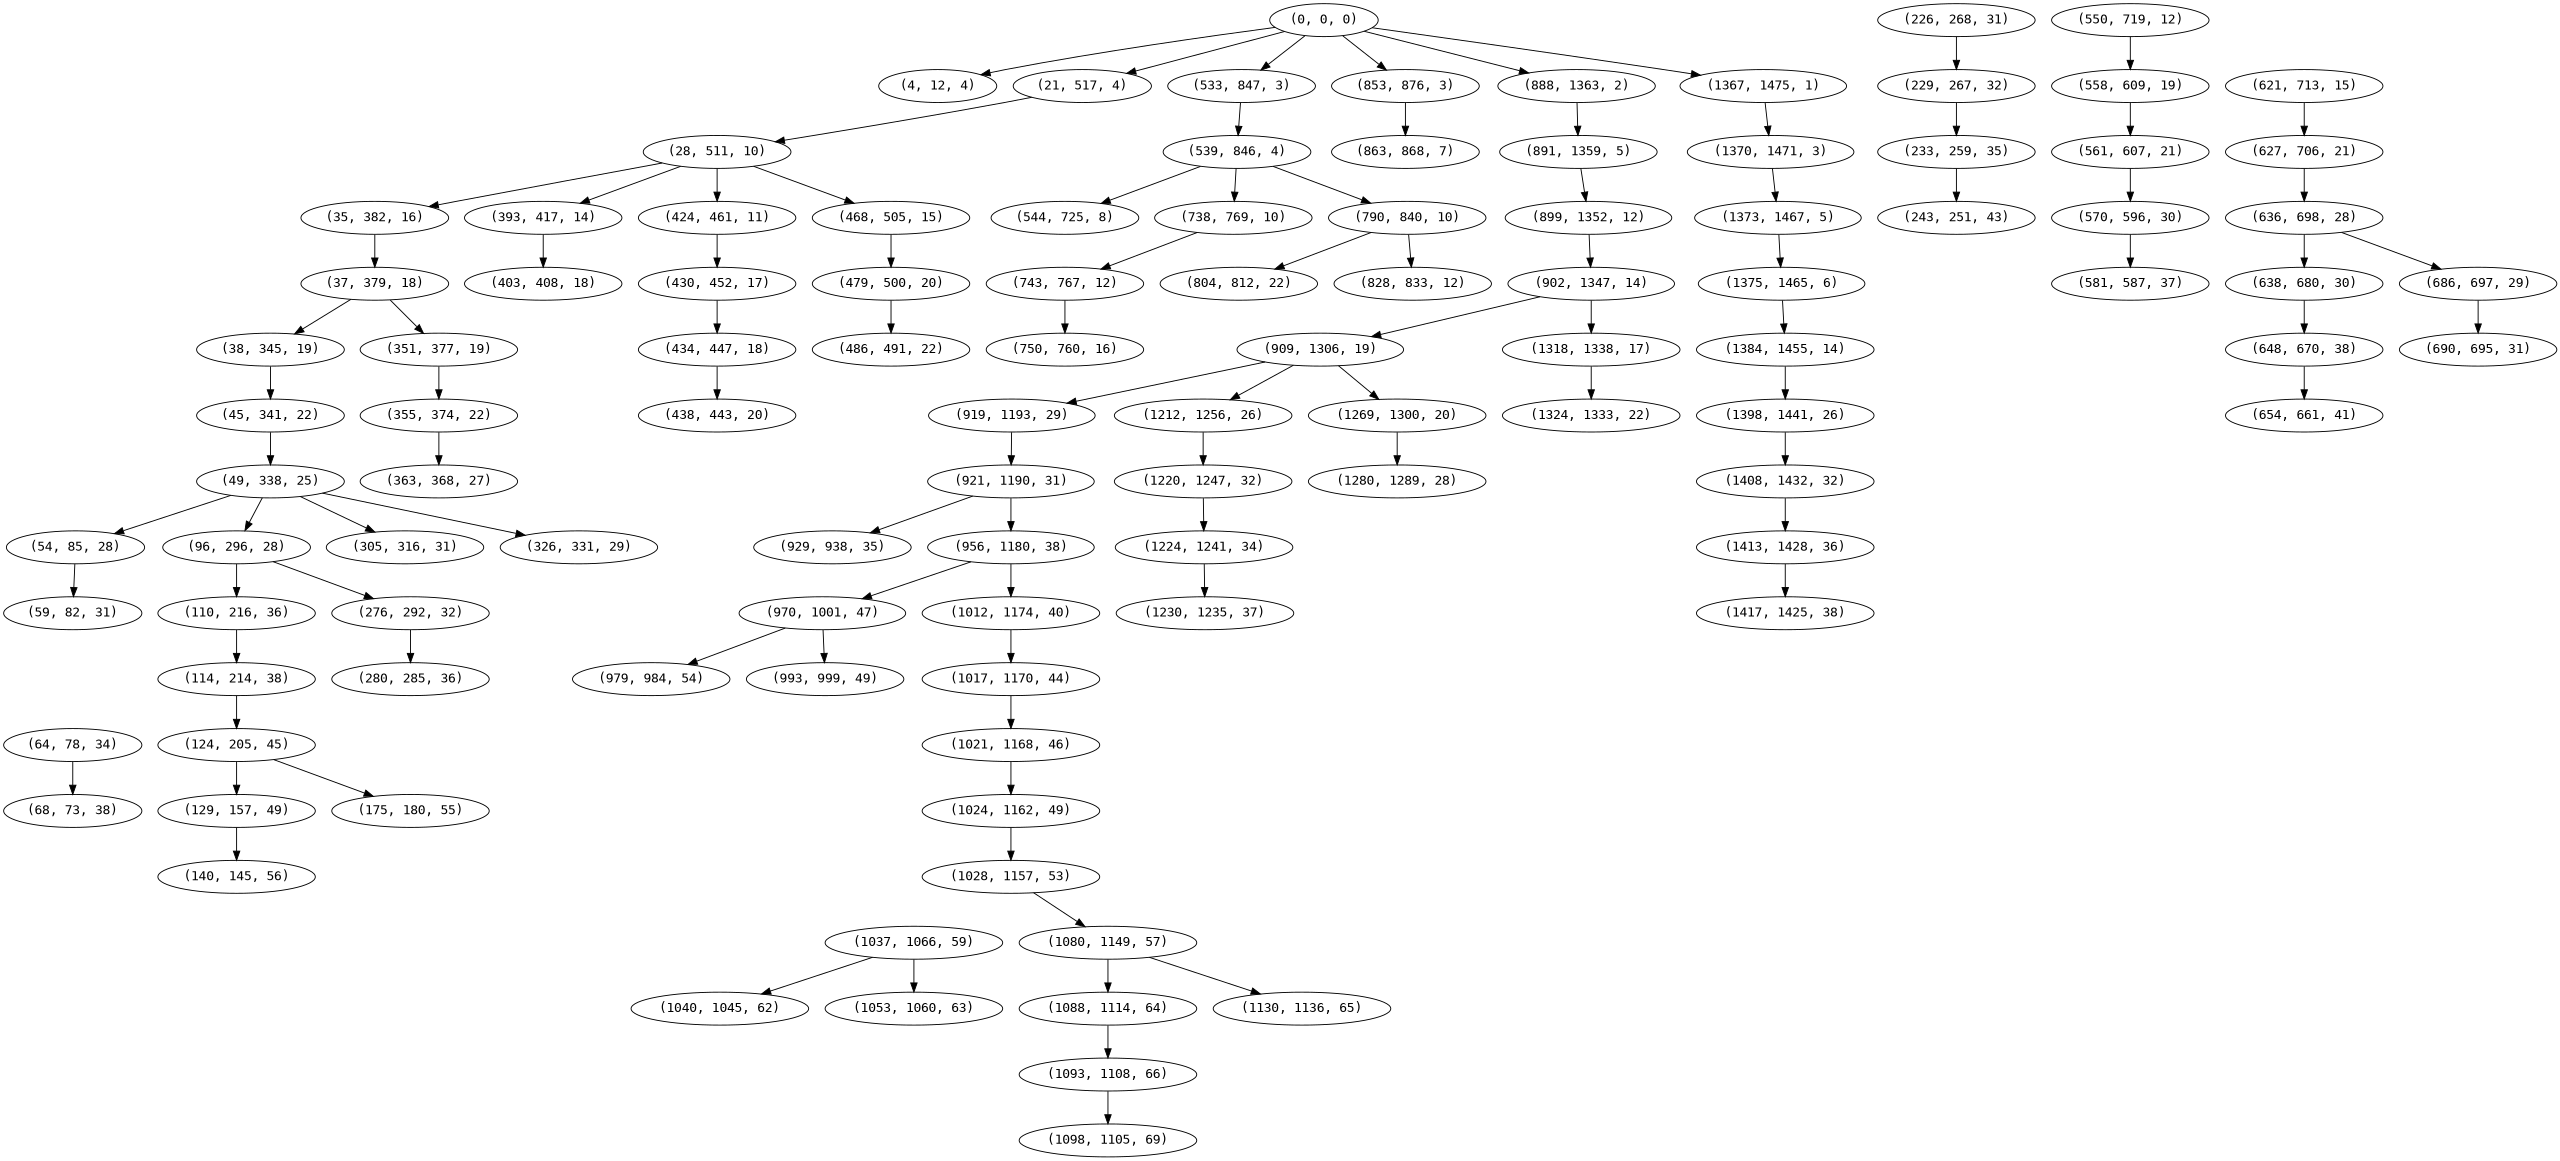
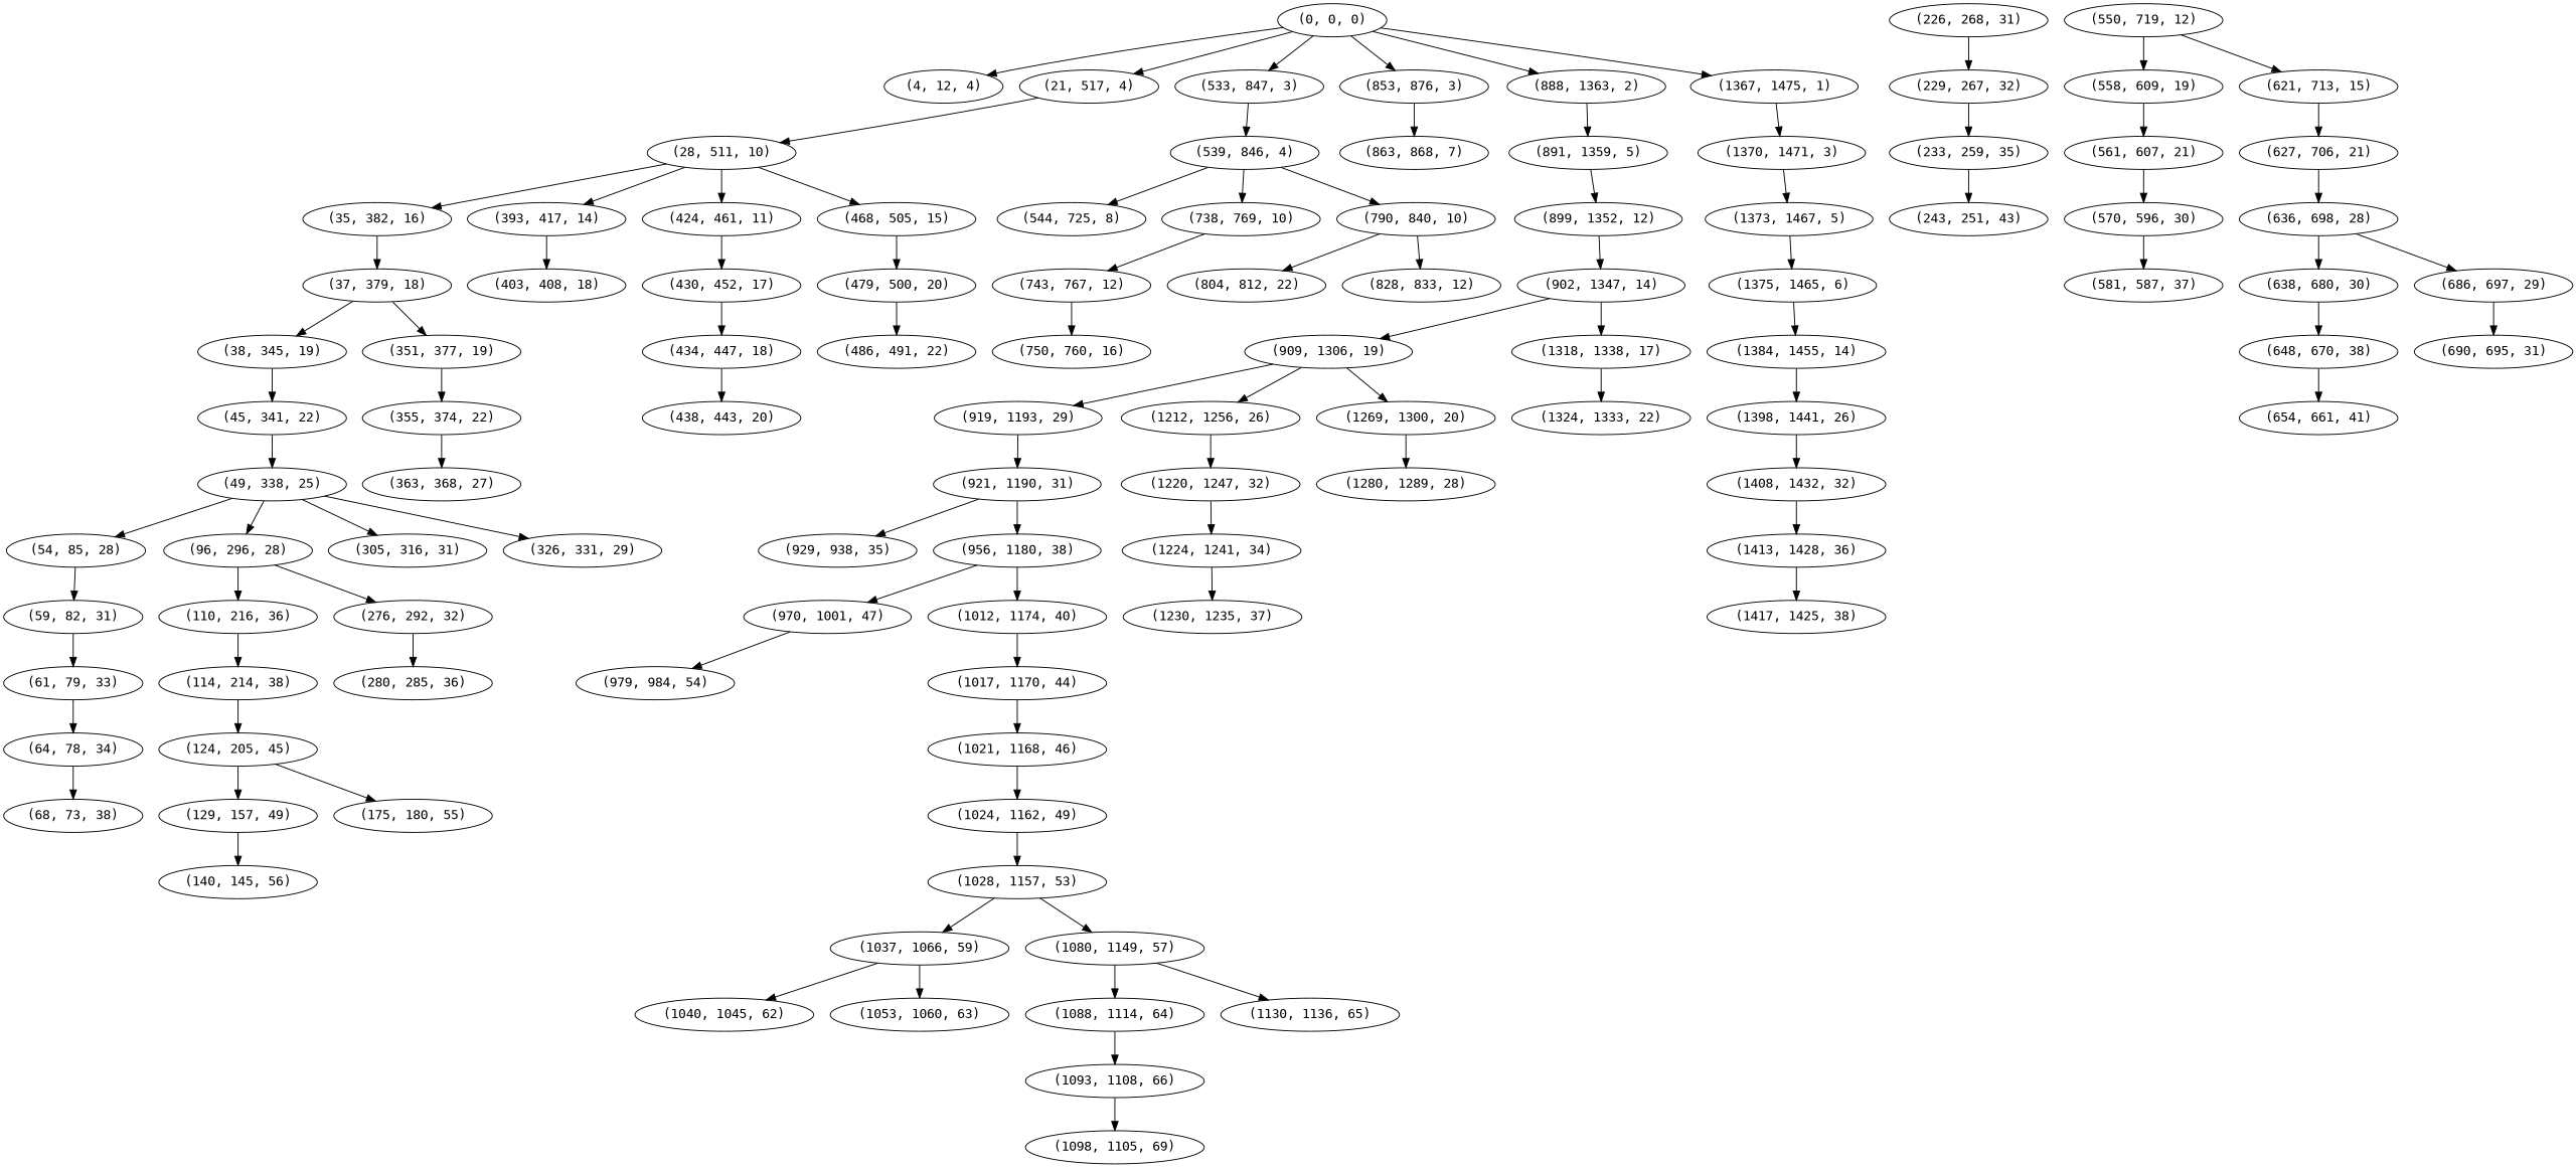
  digraph {
    fontname="DejaVu Sans Mono"
    node [fontname="DejaVu Sans Mono"]
    edge [fontname="DejaVu Sans Mono"]
    "(0, 0, 0)"
    "(4, 12, 4)"
    "(21, 517, 4)"
    "(533, 847, 3)"
    "(853, 876, 3)"
    "(888, 1363, 2)"
    "(1367, 1475, 1)"
    "(28, 511, 10)"
    "(539, 846, 4)"
    "(863, 868, 7)"
    "(891, 1359, 5)"
    "(1370, 1471, 3)"
    "(35, 382, 16)"
    "(393, 417, 14)"
    "(424, 461, 11)"
    "(468, 505, 15)"
    "(37, 379, 18)"
    "(403, 408, 18)"
    "(430, 452, 17)"
    "(479, 500, 20)"
    "(38, 345, 19)"
    "(351, 377, 19)"
    "(45, 341, 22)"
    "(355, 374, 22)"
    "(49, 338, 25)"
    "(54, 85, 28)"
    "(96, 296, 28)"
    "(305, 316, 31)"
    "(326, 331, 29)"
    "(59, 82, 31)"
    "(110, 216, 36)"
    "(276, 292, 32)"
+   "(61, 79, 33)"
    "(64, 78, 34)"
    "(68, 73, 38)"
    "(114, 214, 38)"
    "(226, 268, 31)"
    "(229, 267, 32)"
    "(280, 285, 36)"
    "(124, 205, 45)"
    "(129, 157, 49)"
    "(175, 180, 55)"
    "(140, 145, 56)"
    "(233, 259, 35)"
    "(243, 251, 43)"
    "(363, 368, 27)"
    "(434, 447, 18)"
    "(438, 443, 20)"
    "(486, 491, 22)"
    "(544, 725, 8)"
    "(738, 769, 10)"
    "(790, 840, 10)"
    "(743, 767, 12)"
    "(804, 812, 22)"
    "(828, 833, 12)"
    "(550, 719, 12)"
    "(558, 609, 19)"
    "(621, 713, 15)"
    "(561, 607, 21)"
    "(627, 706, 21)"
    "(570, 596, 30)"
    "(581, 587, 37)"
    "(636, 698, 28)"
    "(638, 680, 30)"
    "(686, 697, 29)"
    "(648, 670, 38)"
    "(690, 695, 31)"
    "(654, 661, 41)"
    "(750, 760, 16)"
    "(899, 1352, 12)"
    "(902, 1347, 14)"
    "(909, 1306, 19)"
    "(1318, 1338, 17)"
    "(919, 1193, 29)"
    "(1212, 1256, 26)"
    "(1269, 1300, 20)"
    "(1324, 1333, 22)"
    "(921, 1190, 31)"
    "(1220, 1247, 32)"
    "(1280, 1289, 28)"
    "(929, 938, 35)"
    "(956, 1180, 38)"
    "(970, 1001, 47)"
    "(1012, 1174, 40)"
    "(979, 984, 54)"
-   "(993, 999, 49)"
    "(1017, 1170, 44)"
    "(1021, 1168, 46)"
    "(1024, 1162, 49)"
    "(1028, 1157, 53)"
    "(1037, 1066, 59)"
    "(1080, 1149, 57)"
    "(1040, 1045, 62)"
    "(1053, 1060, 63)"
    "(1088, 1114, 64)"
    "(1130, 1136, 65)"
    "(1093, 1108, 66)"
    "(1098, 1105, 69)"
    "(1224, 1241, 34)"
    "(1230, 1235, 37)"
    "(1373, 1467, 5)"
    "(1375, 1465, 6)"
    "(1384, 1455, 14)"
    "(1398, 1441, 26)"
    "(1408, 1432, 32)"
    "(1413, 1428, 36)"
    "(1417, 1425, 38)"
    "(0, 0, 0)" -> "(4, 12, 4)"
    "(0, 0, 0)" -> "(21, 517, 4)"
    "(0, 0, 0)" -> "(533, 847, 3)"
    "(0, 0, 0)" -> "(853, 876, 3)"
    "(0, 0, 0)" -> "(888, 1363, 2)"
    "(0, 0, 0)" -> "(1367, 1475, 1)"
    "(21, 517, 4)" -> "(28, 511, 10)"
    "(533, 847, 3)" -> "(539, 846, 4)"
    "(853, 876, 3)" -> "(863, 868, 7)"
    "(888, 1363, 2)" -> "(891, 1359, 5)"
    "(1367, 1475, 1)" -> "(1370, 1471, 3)"
    "(28, 511, 10)" -> "(35, 382, 16)"
    "(28, 511, 10)" -> "(393, 417, 14)"
    "(28, 511, 10)" -> "(424, 461, 11)"
    "(28, 511, 10)" -> "(468, 505, 15)"
    "(539, 846, 4)" -> "(544, 725, 8)"
    "(539, 846, 4)" -> "(738, 769, 10)"
    "(539, 846, 4)" -> "(790, 840, 10)"
    "(891, 1359, 5)" -> "(899, 1352, 12)"
    "(1370, 1471, 3)" -> "(1373, 1467, 5)"
    "(35, 382, 16)" -> "(37, 379, 18)"
    "(393, 417, 14)" -> "(403, 408, 18)"
    "(424, 461, 11)" -> "(430, 452, 17)"
    "(468, 505, 15)" -> "(479, 500, 20)"
    "(37, 379, 18)" -> "(38, 345, 19)"
    "(37, 379, 18)" -> "(351, 377, 19)"
    "(430, 452, 17)" -> "(434, 447, 18)"
    "(479, 500, 20)" -> "(486, 491, 22)"
    "(38, 345, 19)" -> "(45, 341, 22)"
    "(351, 377, 19)" -> "(355, 374, 22)"
    "(45, 341, 22)" -> "(49, 338, 25)"
    "(355, 374, 22)" -> "(363, 368, 27)"
    "(49, 338, 25)" -> "(54, 85, 28)"
    "(49, 338, 25)" -> "(96, 296, 28)"
    "(49, 338, 25)" -> "(305, 316, 31)"
    "(49, 338, 25)" -> "(326, 331, 29)"
    "(54, 85, 28)" -> "(59, 82, 31)"
    "(96, 296, 28)" -> "(110, 216, 36)"
    "(96, 296, 28)" -> "(276, 292, 32)"
+   "(59, 82, 31)" -> "(61, 79, 33)"
    "(110, 216, 36)" -> "(114, 214, 38)"
    "(276, 292, 32)" -> "(280, 285, 36)"
+   "(61, 79, 33)" -> "(64, 78, 34)"
    "(64, 78, 34)" -> "(68, 73, 38)"
    "(114, 214, 38)" -> "(124, 205, 45)"
    "(226, 268, 31)" -> "(229, 267, 32)"
    "(229, 267, 32)" -> "(233, 259, 35)"
    "(124, 205, 45)" -> "(129, 157, 49)"
    "(124, 205, 45)" -> "(175, 180, 55)"
    "(129, 157, 49)" -> "(140, 145, 56)"
    "(233, 259, 35)" -> "(243, 251, 43)"
    "(434, 447, 18)" -> "(438, 443, 20)"
    "(738, 769, 10)" -> "(743, 767, 12)"
    "(790, 840, 10)" -> "(804, 812, 22)"
    "(790, 840, 10)" -> "(828, 833, 12)"
    "(743, 767, 12)" -> "(750, 760, 16)"
    "(550, 719, 12)" -> "(558, 609, 19)"
+   "(550, 719, 12)" -> "(621, 713, 15)"
    "(558, 609, 19)" -> "(561, 607, 21)"
    "(621, 713, 15)" -> "(627, 706, 21)"
    "(561, 607, 21)" -> "(570, 596, 30)"
    "(627, 706, 21)" -> "(636, 698, 28)"
    "(570, 596, 30)" -> "(581, 587, 37)"
    "(636, 698, 28)" -> "(638, 680, 30)"
    "(636, 698, 28)" -> "(686, 697, 29)"
    "(638, 680, 30)" -> "(648, 670, 38)"
    "(686, 697, 29)" -> "(690, 695, 31)"
    "(648, 670, 38)" -> "(654, 661, 41)"
    "(899, 1352, 12)" -> "(902, 1347, 14)"
    "(902, 1347, 14)" -> "(909, 1306, 19)"
    "(902, 1347, 14)" -> "(1318, 1338, 17)"
    "(909, 1306, 19)" -> "(919, 1193, 29)"
    "(909, 1306, 19)" -> "(1212, 1256, 26)"
    "(909, 1306, 19)" -> "(1269, 1300, 20)"
    "(1318, 1338, 17)" -> "(1324, 1333, 22)"
    "(919, 1193, 29)" -> "(921, 1190, 31)"
    "(1212, 1256, 26)" -> "(1220, 1247, 32)"
    "(1269, 1300, 20)" -> "(1280, 1289, 28)"
    "(921, 1190, 31)" -> "(929, 938, 35)"
    "(921, 1190, 31)" -> "(956, 1180, 38)"
    "(1220, 1247, 32)" -> "(1224, 1241, 34)"
    "(956, 1180, 38)" -> "(970, 1001, 47)"
    "(956, 1180, 38)" -> "(1012, 1174, 40)"
    "(970, 1001, 47)" -> "(979, 984, 54)"
-   "(970, 1001, 47)" -> "(993, 999, 49)"
    "(1012, 1174, 40)" -> "(1017, 1170, 44)"
    "(1017, 1170, 44)" -> "(1021, 1168, 46)"
    "(1021, 1168, 46)" -> "(1024, 1162, 49)"
    "(1024, 1162, 49)" -> "(1028, 1157, 53)"
+   "(1028, 1157, 53)" -> "(1037, 1066, 59)"
    "(1028, 1157, 53)" -> "(1080, 1149, 57)"
    "(1037, 1066, 59)" -> "(1040, 1045, 62)"
    "(1037, 1066, 59)" -> "(1053, 1060, 63)"
    "(1080, 1149, 57)" -> "(1088, 1114, 64)"
    "(1080, 1149, 57)" -> "(1130, 1136, 65)"
    "(1088, 1114, 64)" -> "(1093, 1108, 66)"
    "(1093, 1108, 66)" -> "(1098, 1105, 69)"
    "(1224, 1241, 34)" -> "(1230, 1235, 37)"
    "(1373, 1467, 5)" -> "(1375, 1465, 6)"
    "(1375, 1465, 6)" -> "(1384, 1455, 14)"
    "(1384, 1455, 14)" -> "(1398, 1441, 26)"
    "(1398, 1441, 26)" -> "(1408, 1432, 32)"
    "(1408, 1432, 32)" -> "(1413, 1428, 36)"
    "(1413, 1428, 36)" -> "(1417, 1425, 38)"
  }
